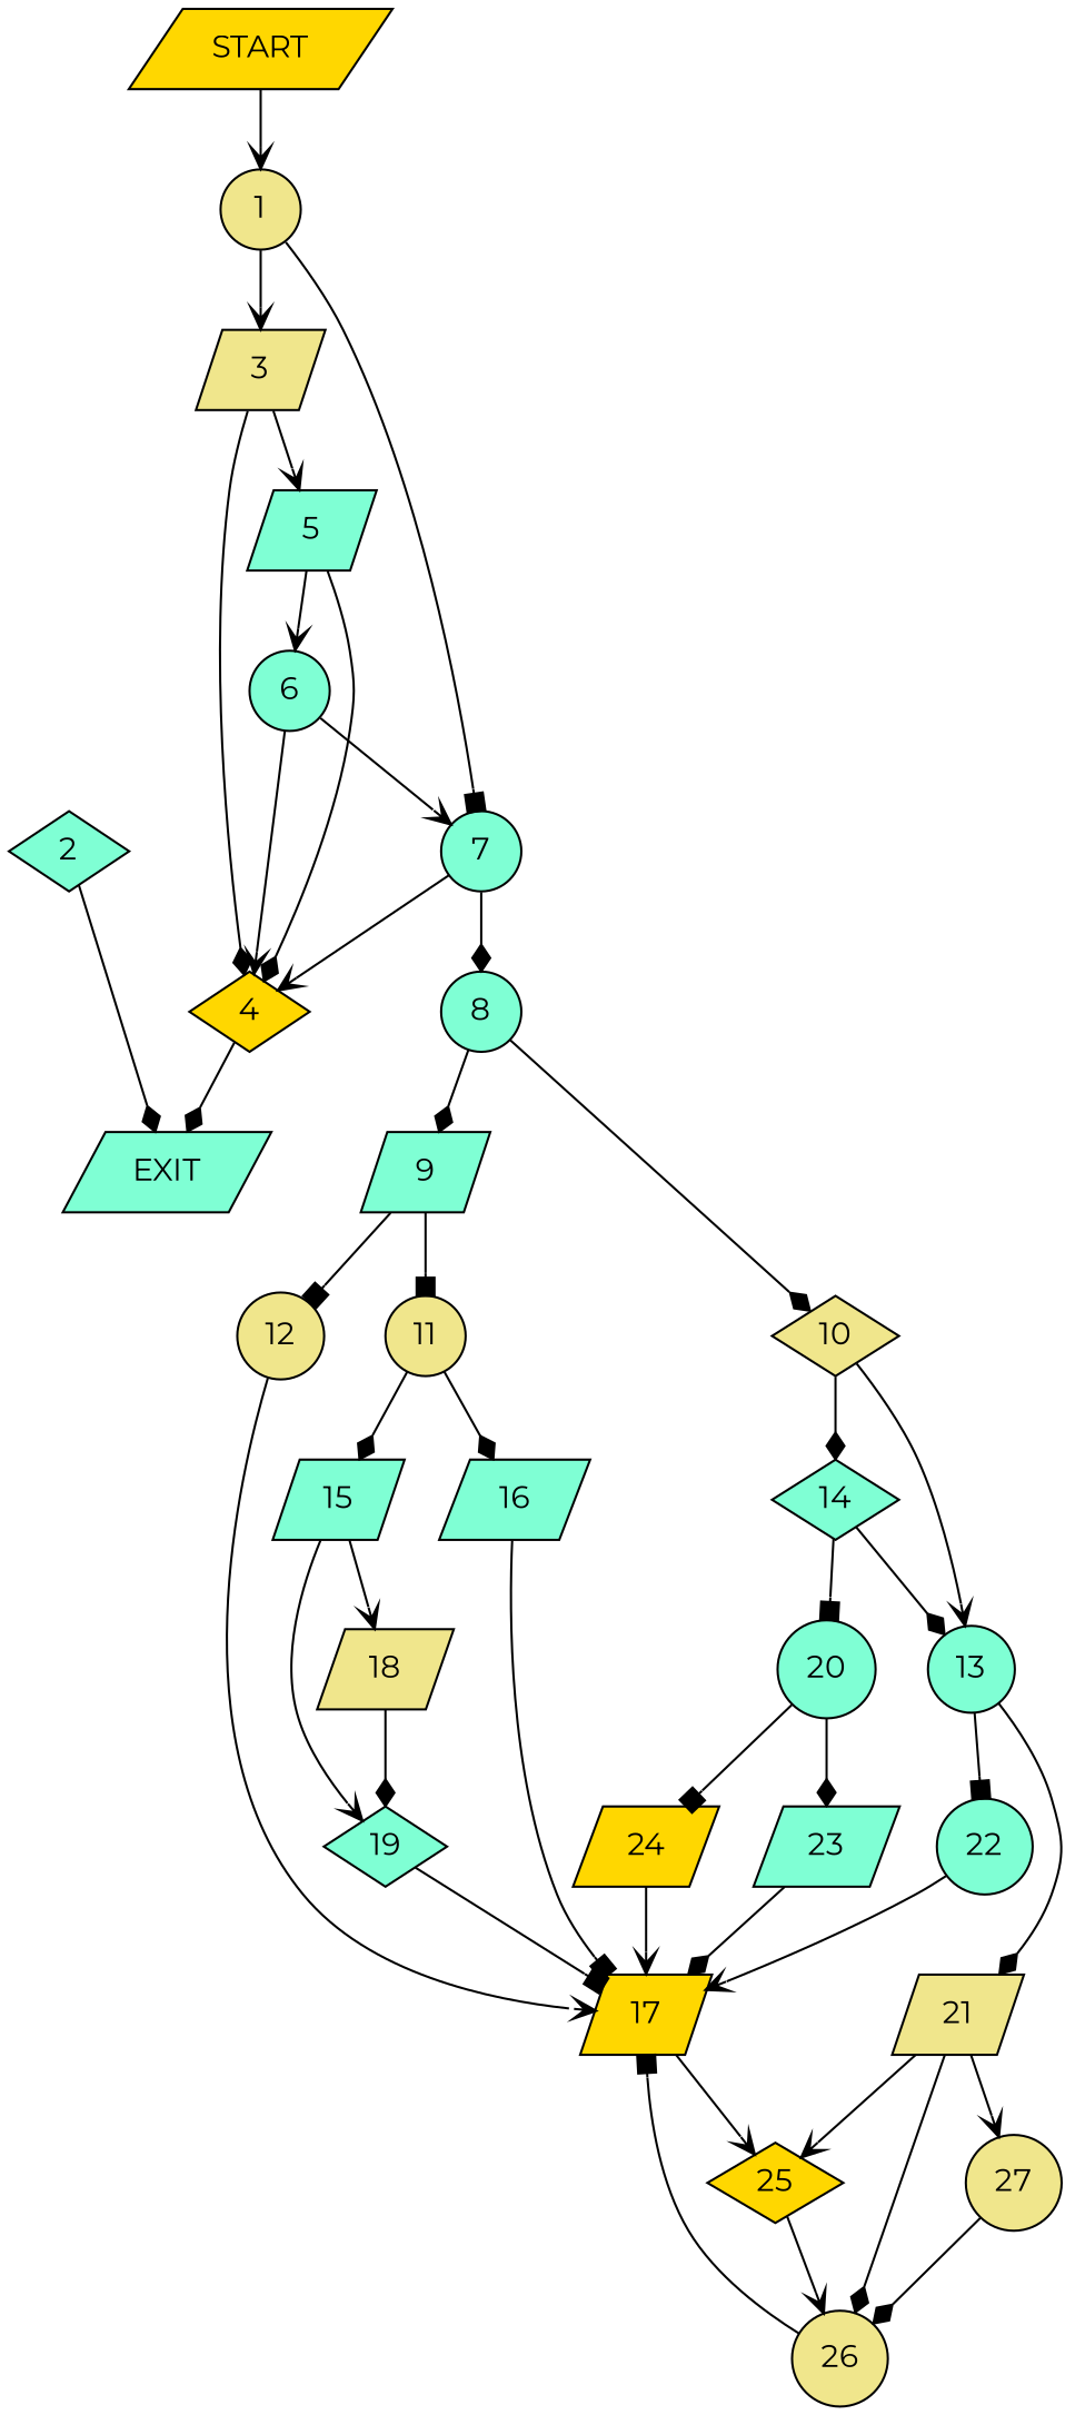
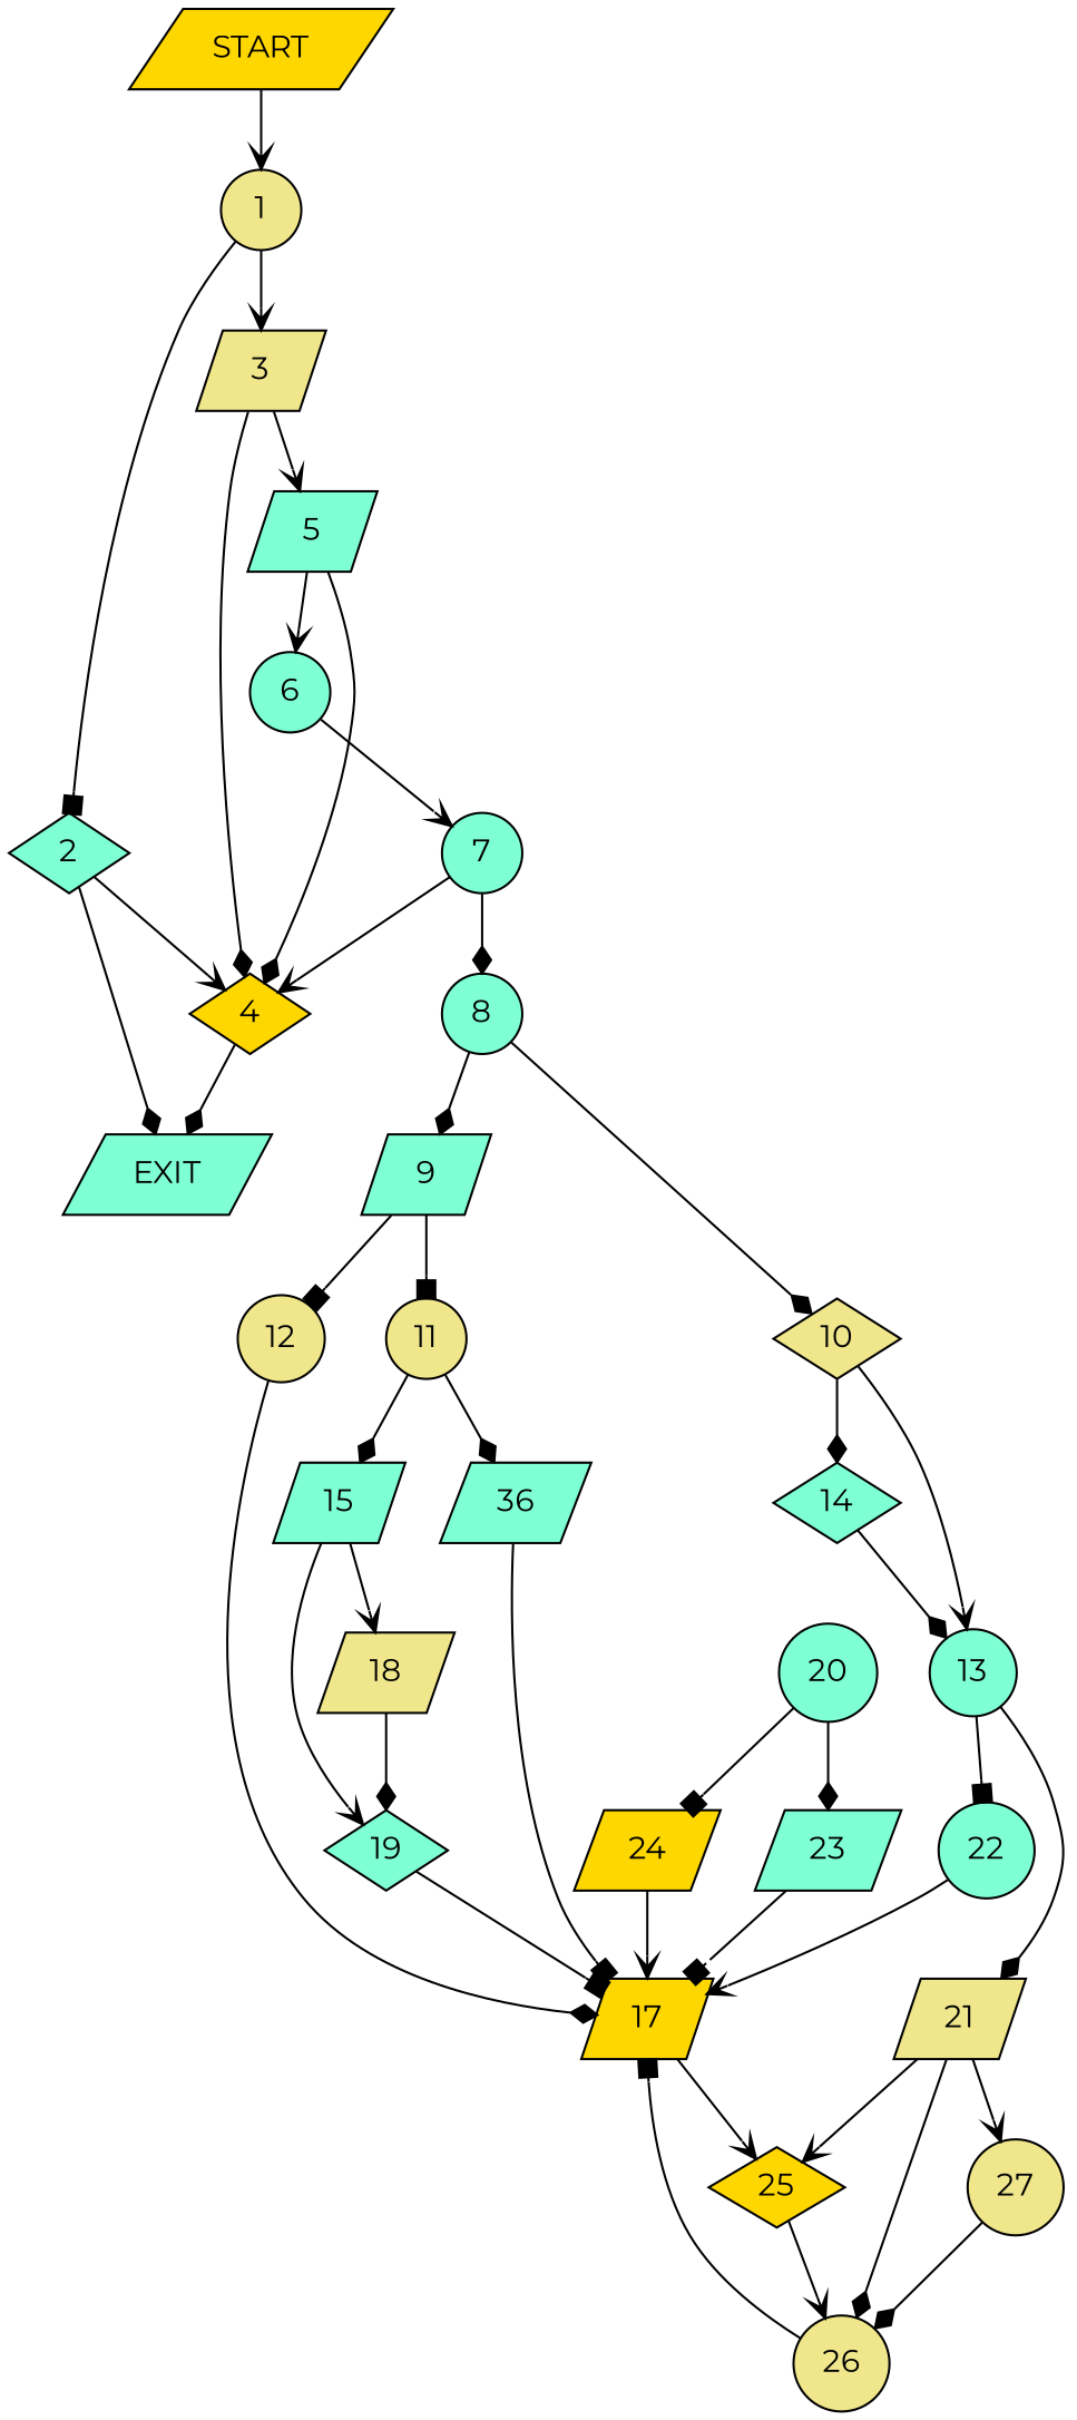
  digraph {
    fontname=Montserrat
    node [fillcolor=aquamarine fontname=Montserrat shape=parallelogram style=filled]
    edge [arrowhead=diamond fontname=Montserrat]
    n1 [fillcolor=gold label=START]
    1 [fillcolor=khaki shape=circle]
    2 [shape=diamond]
    3 [fillcolor=khaki]
    n5 [label=EXIT]
    4 [fillcolor=gold shape=diamond]
    5
    6 [shape=circle]
    7 [shape=circle]
    8 [shape=circle]
    9
    10 [fillcolor=khaki shape=diamond]
    11 [fillcolor=khaki shape=circle]
    12 [fillcolor=khaki shape=circle]
    13 [shape=circle]
    14 [shape=diamond]
    15
-   16
+   16 [label=36]
    17 [fillcolor=gold]
    21 [fillcolor=khaki]
    22 [shape=circle]
    20 [shape=circle]
    18 [fillcolor=khaki]
    19 [shape=diamond]
    25 [fillcolor=gold shape=diamond]
    26 [fillcolor=khaki shape=circle]
    27 [fillcolor=khaki shape=circle]
    23
    24 [fillcolor=gold]
    n1 -> 1 [arrowhead=vee]
-   1 -> 7 [arrowhead=box]
+   1 -> 2 [arrowhead=box]
    1 -> 3 [arrowhead=vee]
    2 -> n5
    3 -> 4
    3 -> 5 [arrowhead=vee]
    4 -> n5
    5 -> 4
    5 -> 6 [arrowhead=vee]
-   6 -> 4 [arrowhead=vee]
+   2 -> 4 [arrowhead=vee]
    6 -> 7 [arrowhead=vee]
    7 -> 4 [arrowhead=vee]
    7 -> 8
    8 -> 9
    8 -> 10
    9 -> 11 [arrowhead=box]
    9 -> 12 [arrowhead=box]
    10 -> 13 [arrowhead=vee]
    10 -> 14
    11 -> 15
    11 -> 16
-   12 -> 17 [arrowhead=vee]
+   12 -> 17
    13 -> 21
    13 -> 22 [arrowhead=box]
    14 -> 13
-   14 -> 20 [arrowhead=box]
    15 -> 18 [arrowhead=vee]
    15 -> 19 [arrowhead=vee]
    16 -> 17 [arrowhead=box]
    17 -> 25 [arrowhead=vee]
    21 -> 25 [arrowhead=vee]
    21 -> 26
    21 -> 27 [arrowhead=vee]
    22 -> 17 [arrowhead=vee]
    20 -> 23
    20 -> 24 [arrowhead=box]
    18 -> 19
    19 -> 17 [arrowhead=box]
    25 -> 26 [arrowhead=vee]
    26 -> 17 [arrowhead=box]
    27 -> 26
-   23 -> 17
+   23 -> 17 [arrowhead=box]
    24 -> 17 [arrowhead=vee]
  }
